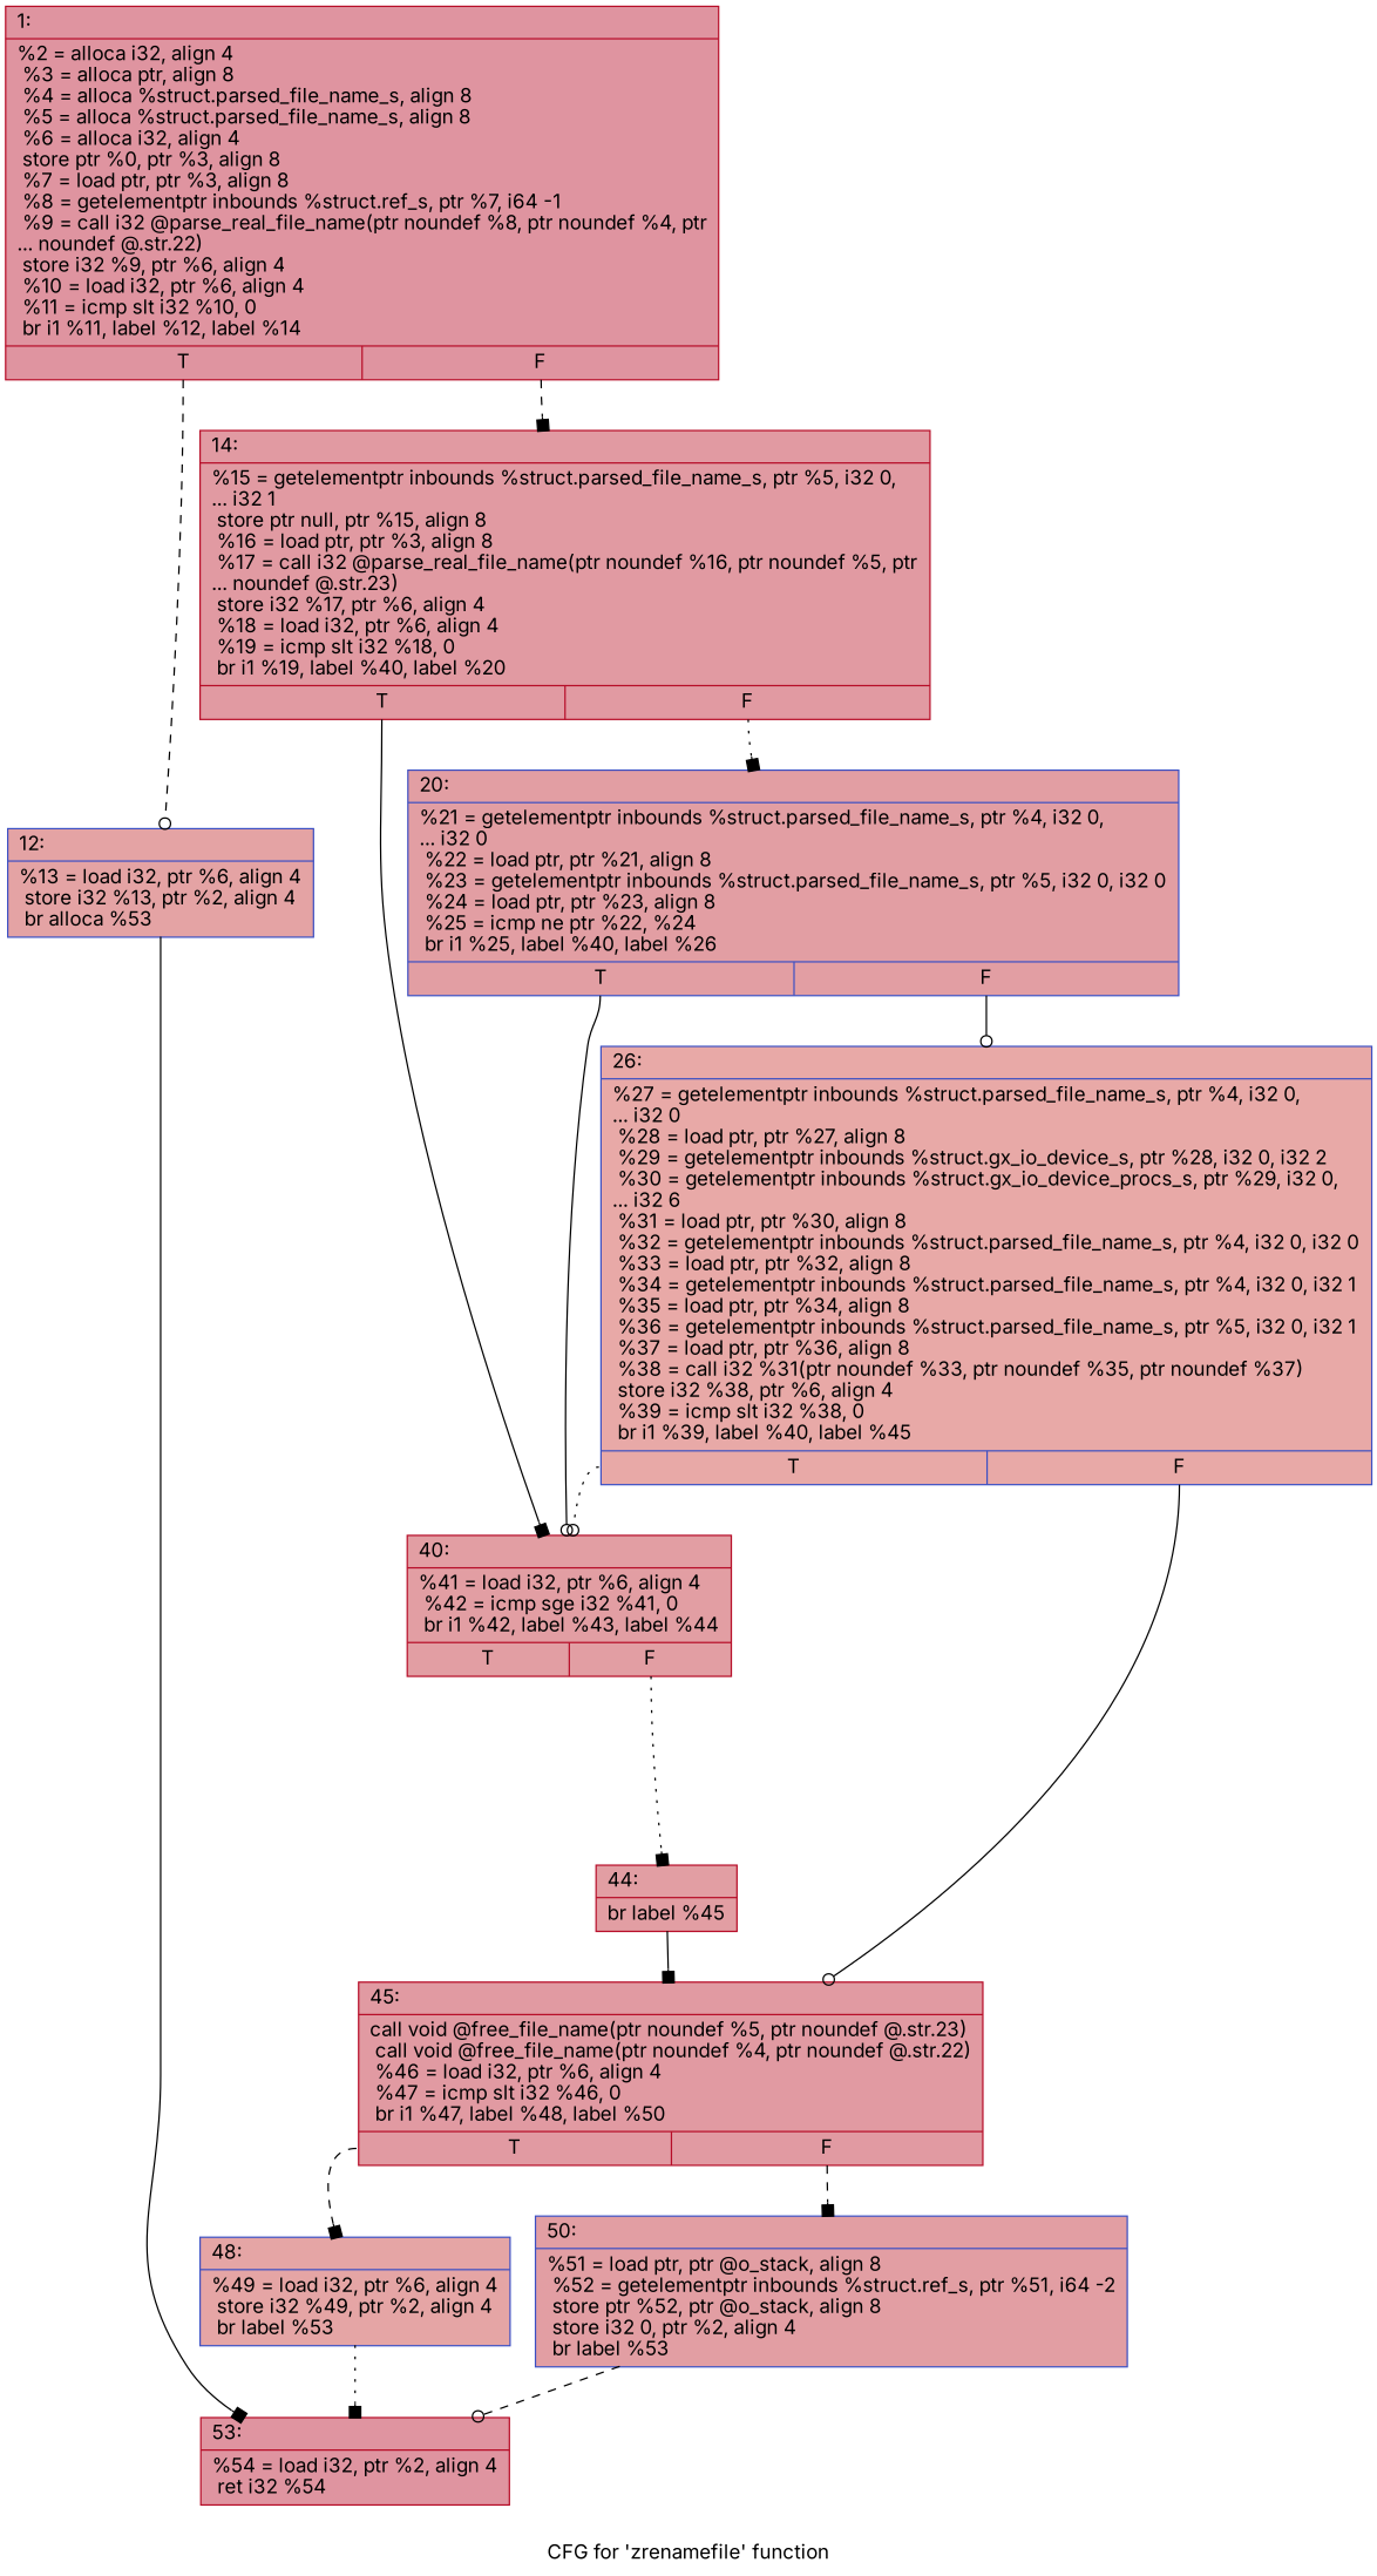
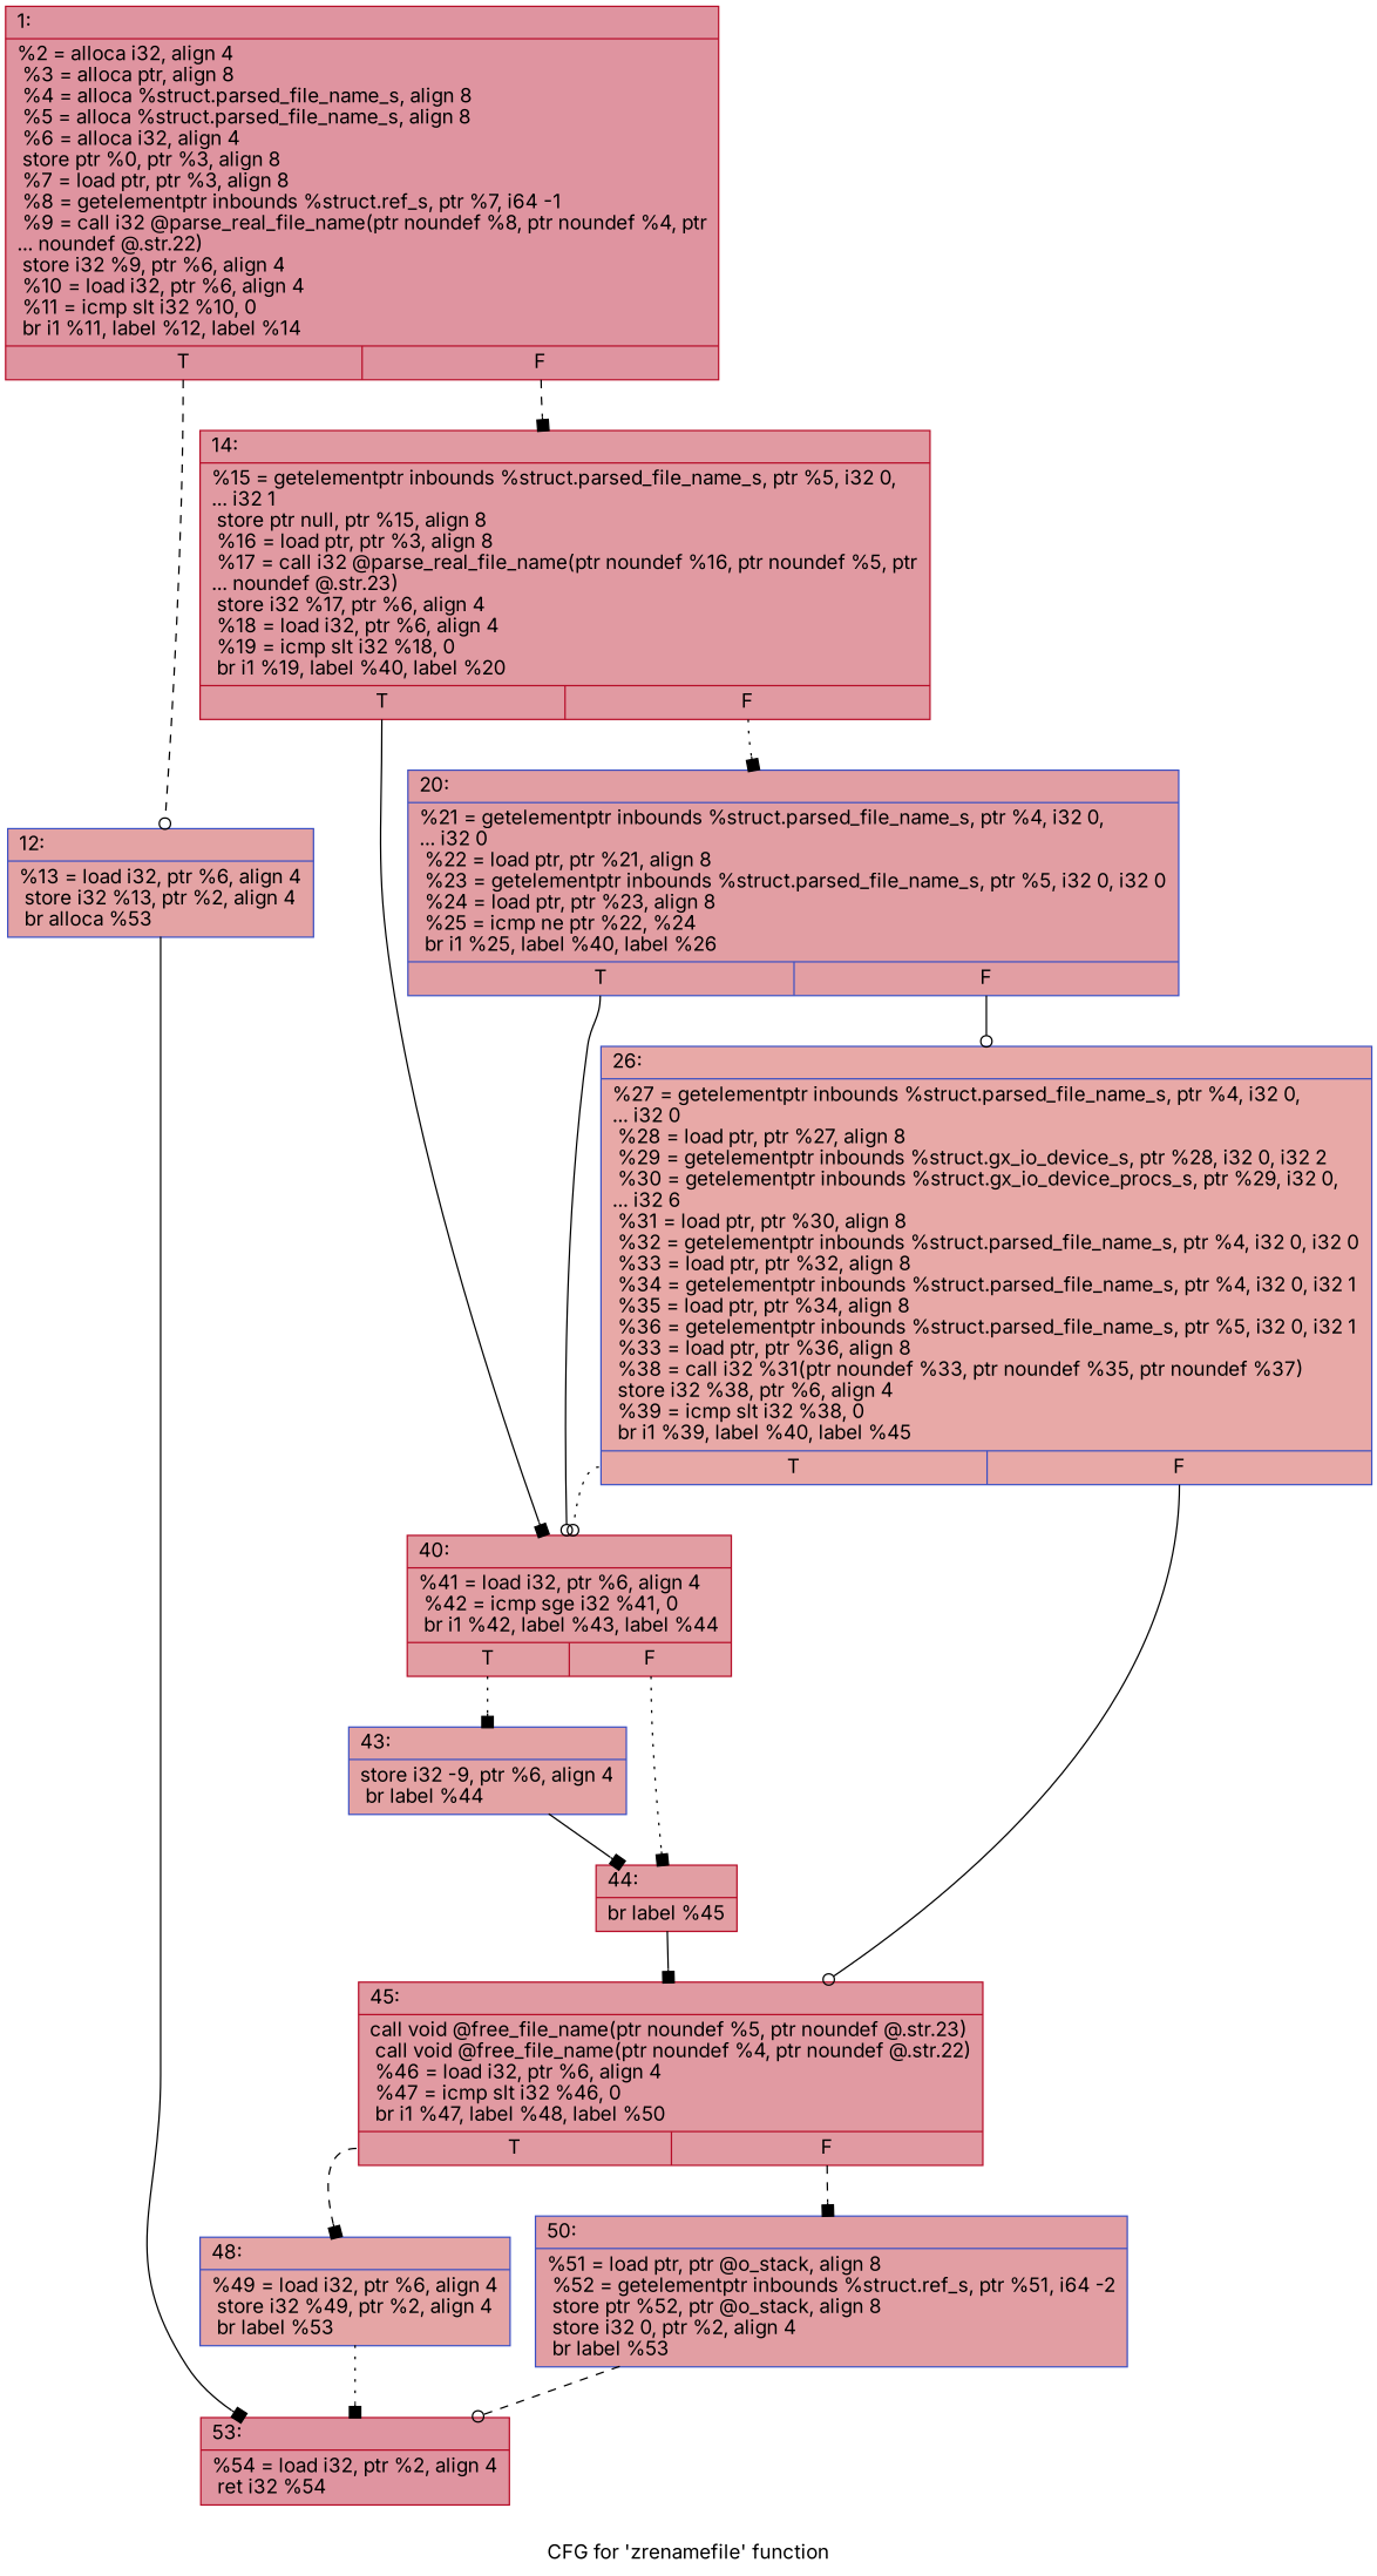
  digraph {
    fontname=Inter
    label="CFG for 'zrenamefile' function"
    node [color="#b70d28ff" fillcolor="#be242e70" fontname=Inter shape=record style=filled]
    edge [arrowhead=box fontname=Inter style=solid tailport=s0]
    n1 [fillcolor="#b70d2870" label="{1:\l|  %2 = alloca i32, align 4\l  %3 = alloca ptr, align 8\l  %4 = alloca %struct.parsed_file_name_s, align 8\l  %5 = alloca %struct.parsed_file_name_s, align 8\l  %6 = alloca i32, align 4\l  store ptr %0, ptr %3, align 8\l  %7 = load ptr, ptr %3, align 8\l  %8 = getelementptr inbounds %struct.ref_s, ptr %7, i64 -1\l  %9 = call i32 @parse_real_file_name(ptr noundef %8, ptr noundef %4, ptr\l... noundef @.str.22)\l  store i32 %9, ptr %6, align 4\l  %10 = load i32, ptr %6, align 4\l  %11 = icmp slt i32 %10, 0\l  br i1 %11, label %12, label %14\l|{<s0>T|<s1>F}}"]
    n2 [color="#3d50c3ff" fillcolor="#c32e3170" label="{12:\l|  %13 = load i32, ptr %6, align 4\l  store i32 %13, ptr %2, align 4\l  br alloca %53\l}"]
    n3 [fillcolor="#bb1b2c70" label="{14:\l|  %15 = getelementptr inbounds %struct.parsed_file_name_s, ptr %5, i32 0,\l... i32 1\l  store ptr null, ptr %15, align 8\l  %16 = load ptr, ptr %3, align 8\l  %17 = call i32 @parse_real_file_name(ptr noundef %16, ptr noundef %5, ptr\l... noundef @.str.23)\l  store i32 %17, ptr %6, align 4\l  %18 = load i32, ptr %6, align 4\l  %19 = icmp slt i32 %18, 0\l  br i1 %19, label %40, label %20\l|{<s0>T|<s1>F}}"]
    n4 [fillcolor="#b70d2870" label="{53:\l|  %54 = load i32, ptr %2, align 4\l  ret i32 %54\l}"]
    n5 [label="{40:\l|  %41 = load i32, ptr %6, align 4\l  %42 = icmp sge i32 %41, 0\l  br i1 %42, label %43, label %44\l|{<s0>T|<s1>F}}"]
    n6 [color="#3d50c3ff" label="{20:\l|  %21 = getelementptr inbounds %struct.parsed_file_name_s, ptr %4, i32 0,\l... i32 0\l  %22 = load ptr, ptr %21, align 8\l  %23 = getelementptr inbounds %struct.parsed_file_name_s, ptr %5, i32 0, i32 0\l  %24 = load ptr, ptr %23, align 8\l  %25 = icmp ne ptr %22, %24\l  br i1 %25, label %40, label %26\l|{<s0>T|<s1>F}}"]
+   n7 [color="#3d50c3ff" fillcolor="#c32e3170" label="{43:\l|  store i32 -9, ptr %6, align 4\l  br label %44\l}"]
    n8 [label="{44:\l|  br label %45\l}"]
-   n9 [color="#3d50c3ff" fillcolor="#ca3b3770" label="{26:\l|  %27 = getelementptr inbounds %struct.parsed_file_name_s, ptr %4, i32 0,\l... i32 0\l  %28 = load ptr, ptr %27, align 8\l  %29 = getelementptr inbounds %struct.gx_io_device_s, ptr %28, i32 0, i32 2\l  %30 = getelementptr inbounds %struct.gx_io_device_procs_s, ptr %29, i32 0,\l... i32 6\l  %31 = load ptr, ptr %30, align 8\l  %32 = getelementptr inbounds %struct.parsed_file_name_s, ptr %4, i32 0, i32 0\l  %33 = load ptr, ptr %32, align 8\l  %34 = getelementptr inbounds %struct.parsed_file_name_s, ptr %4, i32 0, i32 1\l  %35 = load ptr, ptr %34, align 8\l  %36 = getelementptr inbounds %struct.parsed_file_name_s, ptr %5, i32 0, i32 1\l  %37 = load ptr, ptr %36, align 8\l  %38 = call i32 %31(ptr noundef %33, ptr noundef %35, ptr noundef %37)\l  store i32 %38, ptr %6, align 4\l  %39 = icmp slt i32 %38, 0\l  br i1 %39, label %40, label %45\l|{<s0>T|<s1>F}}"]
+   n9 [color="#3d50c3ff" fillcolor="#ca3b3770" label="{26:\l|  %27 = getelementptr inbounds %struct.parsed_file_name_s, ptr %4, i32 0,\l... i32 0\l  %28 = load ptr, ptr %27, align 8\l  %29 = getelementptr inbounds %struct.gx_io_device_s, ptr %28, i32 0, i32 2\l  %30 = getelementptr inbounds %struct.gx_io_device_procs_s, ptr %29, i32 0,\l... i32 6\l  %31 = load ptr, ptr %30, align 8\l  %32 = getelementptr inbounds %struct.parsed_file_name_s, ptr %4, i32 0, i32 0\l  %33 = load ptr, ptr %32, align 8\l  %34 = getelementptr inbounds %struct.parsed_file_name_s, ptr %4, i32 0, i32 1\l  %35 = load ptr, ptr %34, align 8\l  %36 = getelementptr inbounds %struct.parsed_file_name_s, ptr %5, i32 0, i32 1\l  %33 = load ptr, ptr %36, align 8\l  %38 = call i32 %31(ptr noundef %33, ptr noundef %35, ptr noundef %37)\l  store i32 %38, ptr %6, align 4\l  %39 = icmp slt i32 %38, 0\l  br i1 %39, label %40, label %45\l|{<s0>T|<s1>F}}"]
    n10 [fillcolor="#bb1b2c70" label="{45:\l|  call void @free_file_name(ptr noundef %5, ptr noundef @.str.23)\l  call void @free_file_name(ptr noundef %4, ptr noundef @.str.22)\l  %46 = load i32, ptr %6, align 4\l  %47 = icmp slt i32 %46, 0\l  br i1 %47, label %48, label %50\l|{<s0>T|<s1>F}}"]
    n11 [color="#3d50c3ff" fillcolor="#c5333470" label="{48:\l|  %49 = load i32, ptr %6, align 4\l  store i32 %49, ptr %2, align 4\l  br label %53\l}"]
    n12 [color="#3d50c3ff" label="{50:\l|  %51 = load ptr, ptr @o_stack, align 8\l  %52 = getelementptr inbounds %struct.ref_s, ptr %51, i64 -2\l  store ptr %52, ptr @o_stack, align 8\l  store i32 0, ptr %2, align 4\l  br label %53\l}"]
    n1 -> n2 [arrowhead=odot style=dashed]
    n1 -> n3 [style=dashed tailport=s1]
    n2 -> n4
    n3 -> n5
    n3 -> n6 [style=dotted tailport=s1]
+   n5 -> n7 [style=dotted]
    n5 -> n8 [style=dotted tailport=s1]
    n6 -> n5 [arrowhead=odot]
    n6 -> n9 [arrowhead=odot tailport=s1]
+   n7 -> n8
    n8 -> n10
    n9 -> n5 [arrowhead=odot style=dotted]
    n9 -> n10 [arrowhead=odot tailport=s1]
    n10 -> n11 [style=dashed]
    n10 -> n12 [style=dashed tailport=s1]
    n11 -> n4 [style=dotted]
    n12 -> n4 [arrowhead=odot style=dashed]
  }
